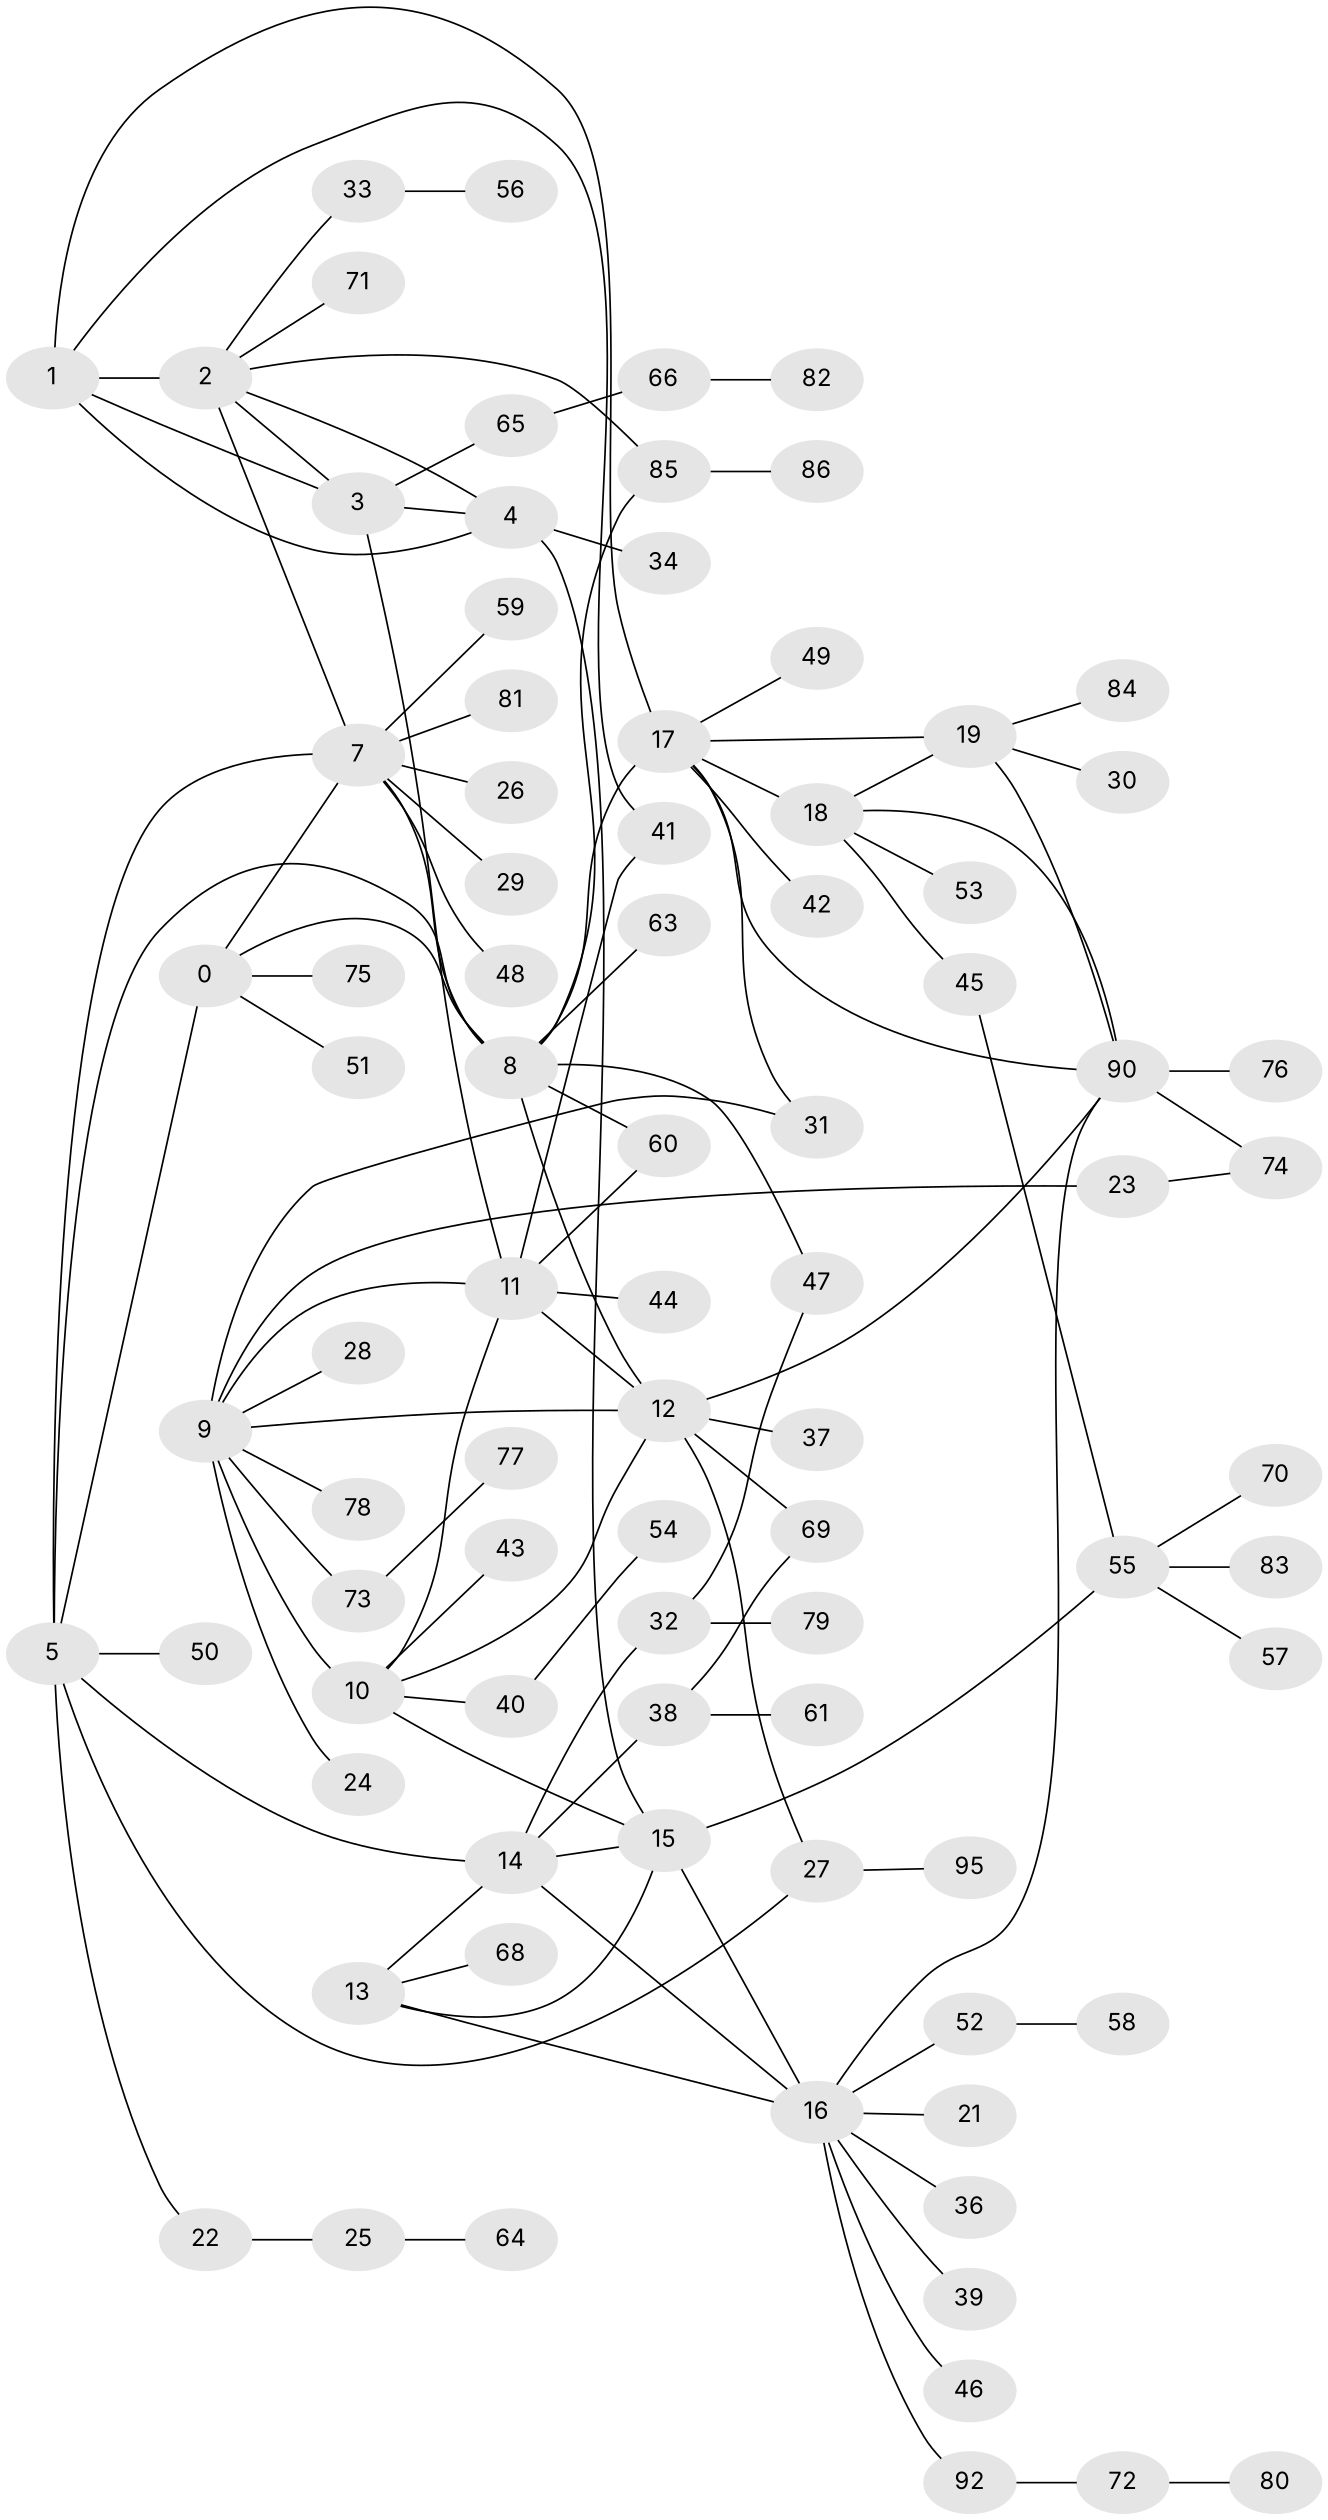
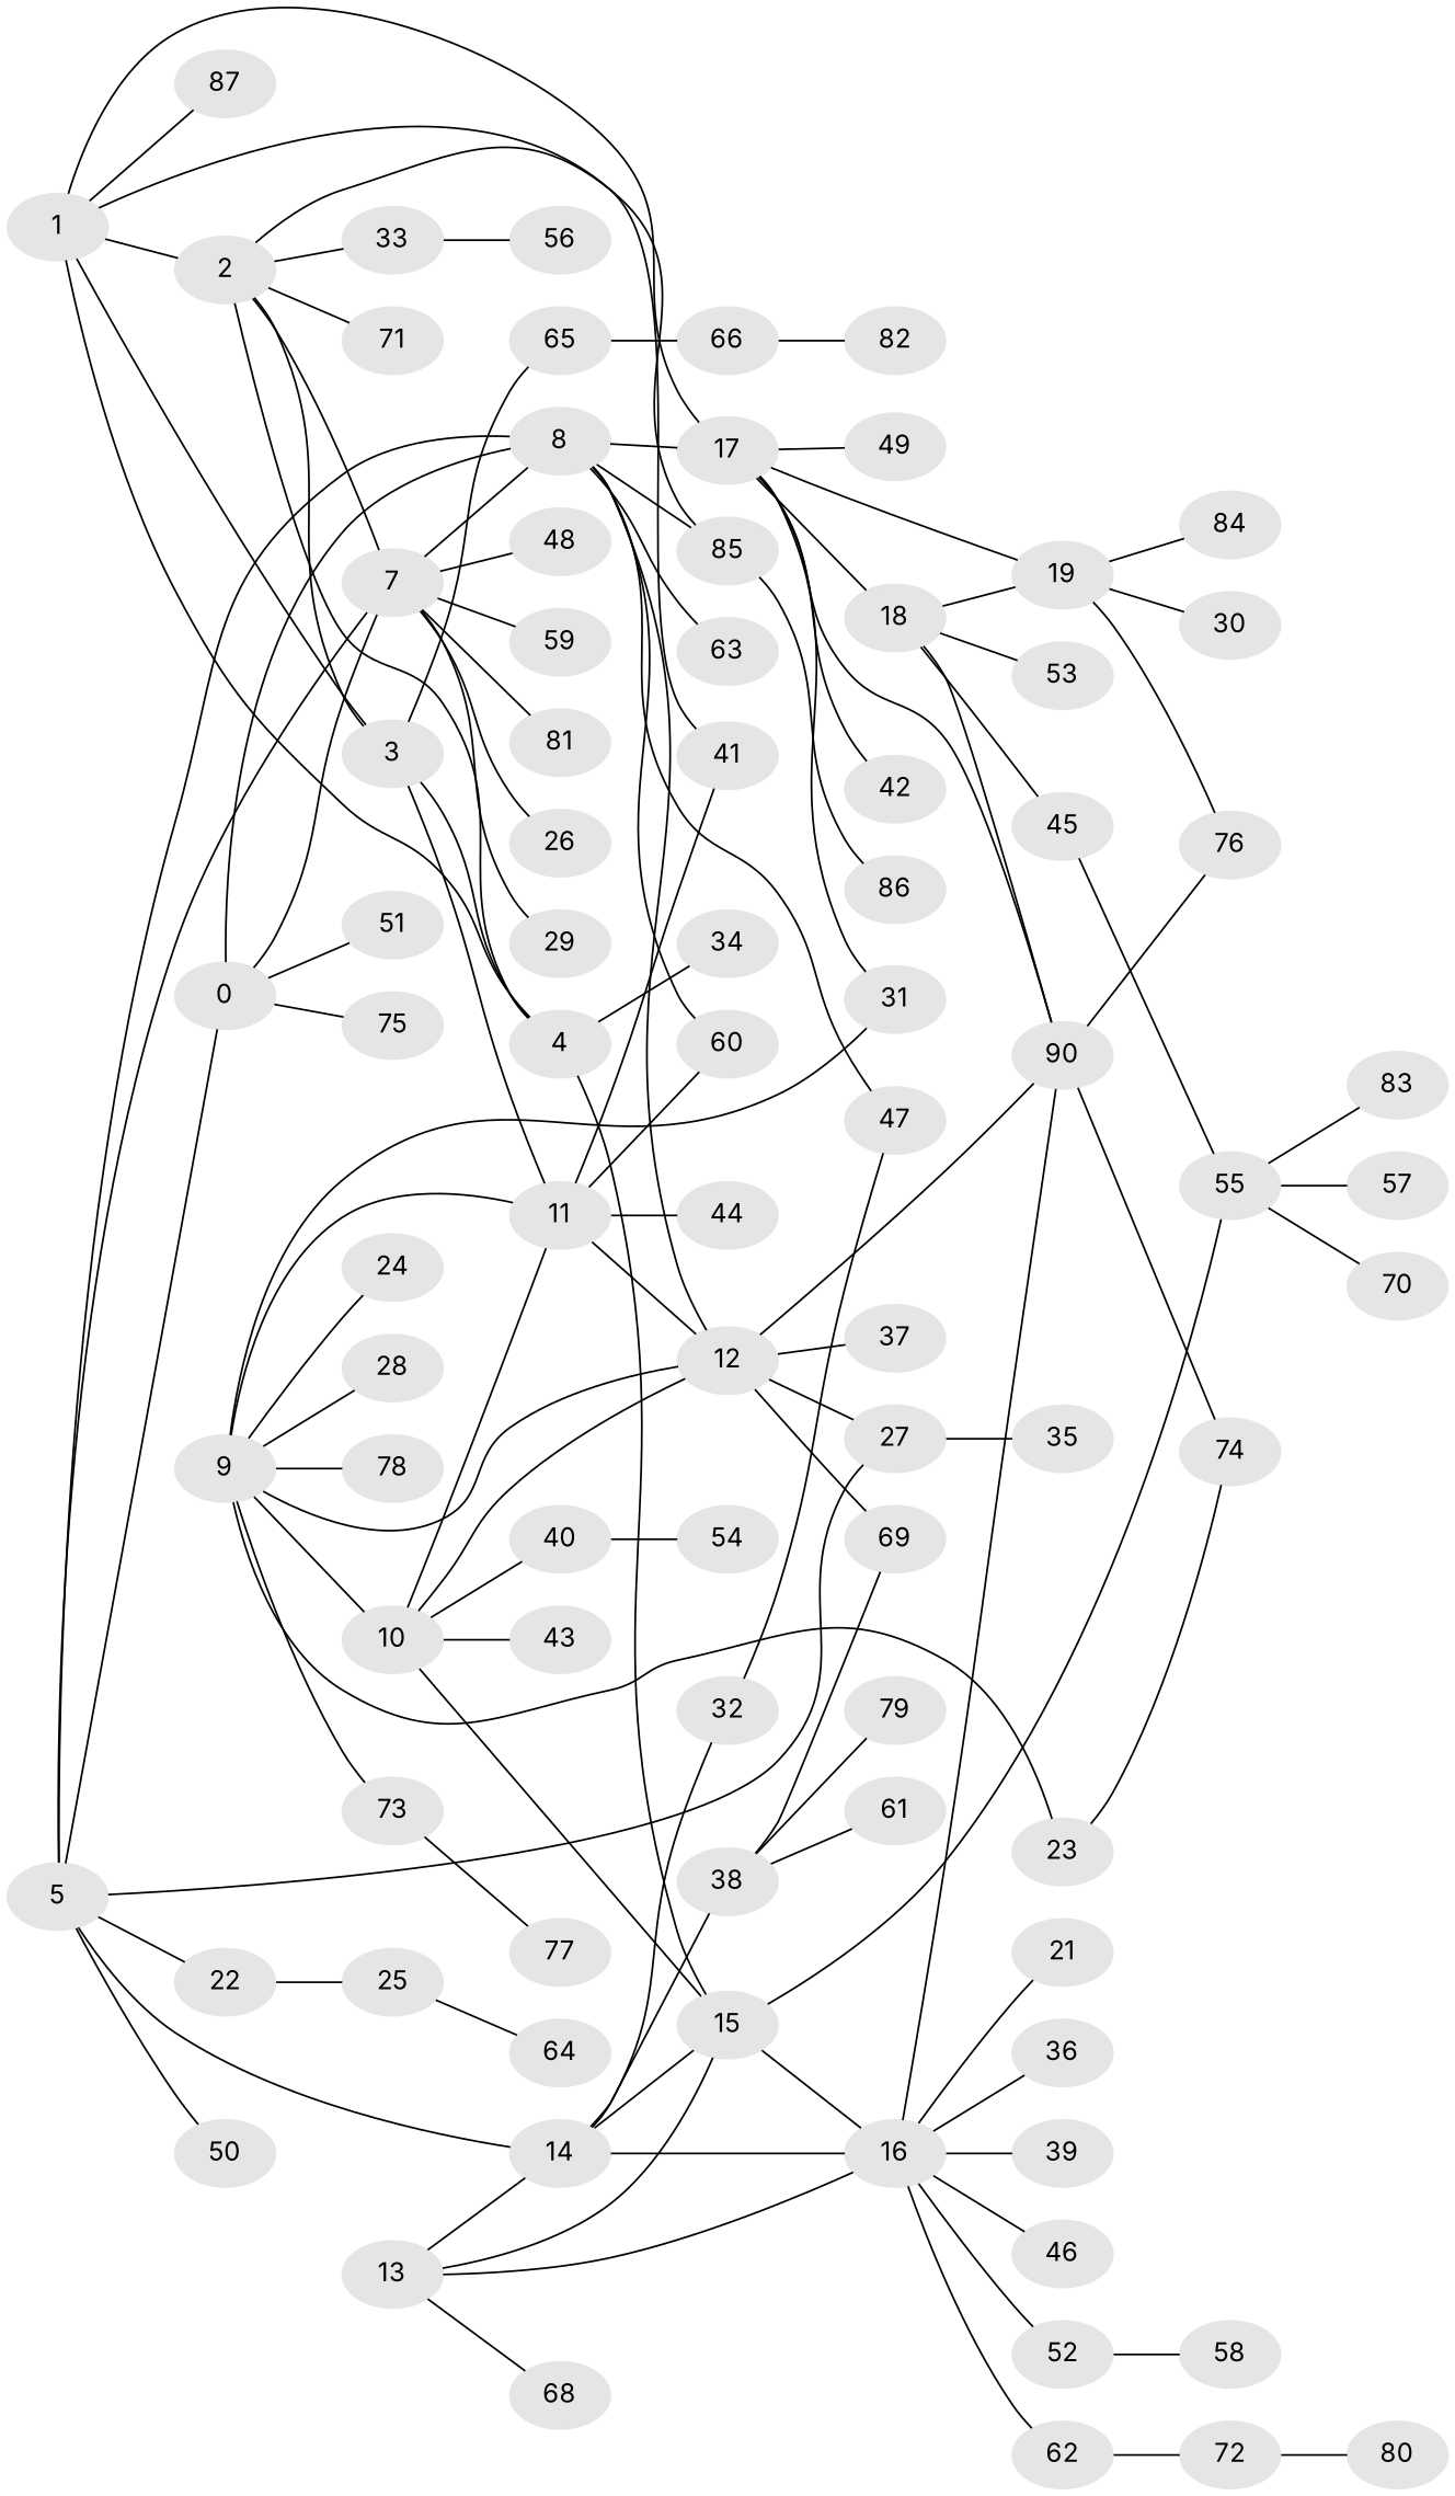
  graph {
    fontname=Inter
    rankdir=LR
    node [color=gray90 fontname=Inter style=filled]
    edge [fontname=Inter]
    1
    2
    3
    4
    17
    41
+   87
    7
    33
    71
    85
    11
    65
    15
    34
    31
    n17 [label=90]
    18
    19
    42
    49
    8
    26
    29
    48
    59
    81
    56
    86
    12
    60
    44
    66
    16
    55
    5
    n37 [label=0]
    14
    22
    27
    50
    51
    75
    47
    63
    32
    38
    25
-   35 [label=95]
+   35
    37
    69
    9
    10
    23
    24
    28
    73
    78
    40
    43
    74
    77
    54
    76
    13
    68
    21
    36
    39
    46
    52
-   62 [label=92]
+   62
    79
    61
    57
    70
    83
    58
    72
    45
    53
    30
    84
    64
    80
    82
    1 -- 2
    1 -- 3
    1 -- 4
    1 -- 17
    1 -- 41
+   1 -- 87
    2 -- 3
    2 -- 4
    2 -- 7
    2 -- 33
    2 -- 71
    2 -- 85
    3 -- 4
    3 -- 11
    3 -- 65
    4 -- 15
    4 -- 34
    17 -- 31
    17 -- n17
    17 -- 18
    17 -- 19
    17 -- 42
    17 -- 49
    7 -- 8
    7 -- 26
    7 -- 29
    7 -- 48
    7 -- 59
    7 -- 81
    33 -- 56
    85 -- 86
    11 -- 41
    11 -- 12
    11 -- 60
    11 -- 44
    65 -- 66
    15 -- 16
    15 -- 55
    n17 -- 74
    n17 -- 76
    18 -- n17
    18 -- 19
    18 -- 45
    18 -- 53
-   19 -- n17
+   19 -- 76
    19 -- 30
    19 -- 84
    8 -- 17
    8 -- 85
    8 -- 12
    8 -- 60
    8 -- 47
    8 -- 63
    12 -- n17
    12 -- 27
    12 -- 37
    12 -- 69
    66 -- 82
    16 -- n17
    16 -- 21
    16 -- 36
    16 -- 39
    16 -- 46
    16 -- 52
    16 -- 62
    55 -- 57
    55 -- 70
    55 -- 83
    5 -- 7
    5 -- 8
    5 -- n37
    5 -- 14
    5 -- 22
    5 -- 27
    5 -- 50
    n37 -- 7
    n37 -- 8
    n37 -- 51
    n37 -- 75
    14 -- 15
    14 -- 16
    14 -- 32
    14 -- 38
    22 -- 25
    27 -- 35
    32 -- 47
-   32 -- 79
+   38 -- 79
    38 -- 69
    38 -- 61
    25 -- 64
    9 -- 11
    9 -- 31
    9 -- 12
    9 -- 10
    9 -- 23
    9 -- 24
    9 -- 28
    9 -- 73
    9 -- 78
    10 -- 11
    10 -- 15
    10 -- 12
    10 -- 40
    10 -- 43
    23 -- 74
    73 -- 77
    40 -- 54
    13 -- 15
    13 -- 16
    13 -- 14
    13 -- 68
    52 -- 58
    62 -- 72
    72 -- 80
    45 -- 55
  }
